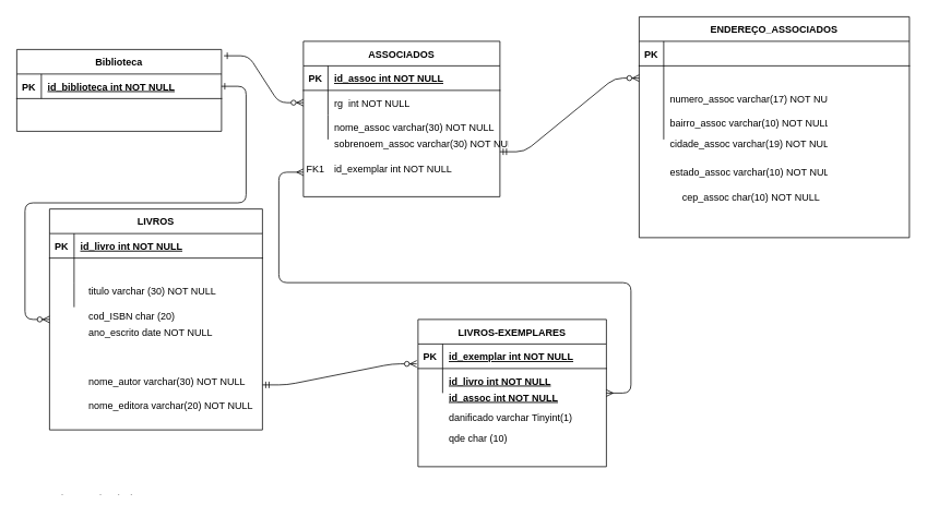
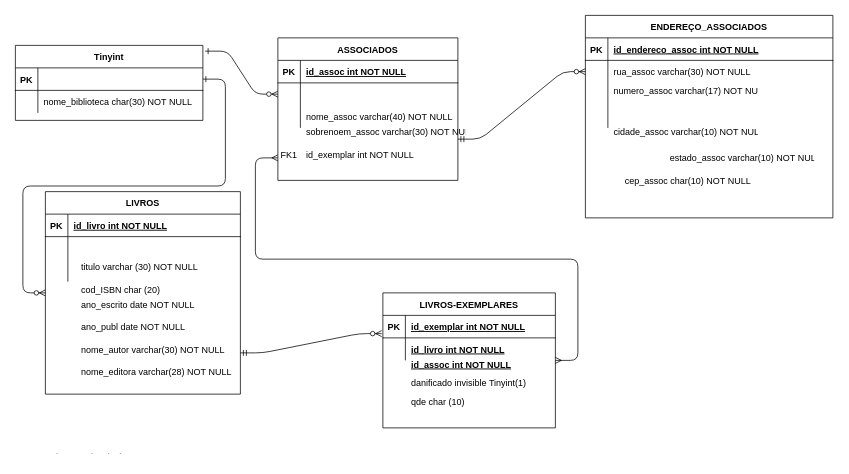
  <mxCell id="0" />
  <mxCell id="1" parent="0" />
  <mxCell id="2" value="" style="edgeStyle=entityRelationEdgeStyle;endArrow=ERzeroToMany;startArrow=ERone;endFill=1;startFill=0;exitX=1.012;exitY=0.077;exitDx=0;exitDy=0;exitPerimeter=0;" parent="1" source="23" target="7" edge="1"><mxGeometry width="100" height="100" relative="1" as="geometry"><mxPoint x="330" y="750" as="sourcePoint" /><mxPoint x="430" y="650" as="targetPoint" /></mxGeometry></mxCell>
  <mxCell id="3" value="ASSOCIADOS" style="shape=table;startSize=30;container=1;collapsible=1;childLayout=tableLayout;fixedRows=1;rowLines=0;fontStyle=1;align=center;resizeLast=1;" parent="1" vertex="1"><mxGeometry x="370" y="50" width="240" height="190" as="geometry" /></mxCell>
  <mxCell id="4" value="" style="shape=partialRectangle;collapsible=0;dropTarget=0;pointerEvents=0;fillColor=none;points=[[0,0.5],[1,0.5]];portConstraint=eastwest;top=0;left=0;right=0;bottom=1;" parent="3" vertex="1"><mxGeometry y="30" width="240" height="30" as="geometry" /></mxCell>
  <mxCell id="5" value="PK" style="shape=partialRectangle;overflow=hidden;connectable=0;fillColor=none;top=0;left=0;bottom=0;right=0;fontStyle=1;" parent="4" vertex="1"><mxGeometry width="30" height="30" as="geometry" /></mxCell>
  <mxCell id="6" value="id_assoc int NOT NULL " style="shape=partialRectangle;overflow=hidden;connectable=0;fillColor=none;top=0;left=0;bottom=0;right=0;align=left;spacingLeft=6;fontStyle=5;" parent="4" vertex="1"><mxGeometry x="30" width="210" height="30" as="geometry" /></mxCell>
  <mxCell id="7" value="" style="shape=partialRectangle;collapsible=0;dropTarget=0;pointerEvents=0;fillColor=none;points=[[0,0.5],[1,0.5]];portConstraint=eastwest;top=0;left=0;right=0;bottom=0;" parent="3" vertex="1"><mxGeometry y="60" width="240" height="30" as="geometry" /></mxCell>
  <mxCell id="8" value="" style="shape=partialRectangle;overflow=hidden;connectable=0;fillColor=none;top=0;left=0;bottom=0;right=0;" parent="7" vertex="1"><mxGeometry width="30" height="30" as="geometry" /></mxCell>
- <mxCell id="9" value="rg  int NOT NULL" style="shape=partialRectangle;overflow=hidden;connectable=0;fillColor=none;top=0;left=0;bottom=0;right=0;align=left;spacingLeft=6;" parent="7" vertex="1"><mxGeometry x="30" width="210" height="30" as="geometry" /></mxCell>
  <mxCell id="10" value="" style="shape=partialRectangle;collapsible=0;dropTarget=0;pointerEvents=0;fillColor=none;points=[[0,0.5],[1,0.5]];portConstraint=eastwest;top=0;left=0;right=0;bottom=0;" parent="3" vertex="1"><mxGeometry y="90" width="240" height="30" as="geometry" /></mxCell>
  <mxCell id="11" value="" style="shape=partialRectangle;overflow=hidden;connectable=0;fillColor=none;top=0;left=0;bottom=0;right=0;" parent="10" vertex="1"><mxGeometry width="30" height="30" as="geometry" /></mxCell>
  <mxCell id="12" value="" style="shape=partialRectangle;overflow=hidden;connectable=0;fillColor=none;top=0;left=0;bottom=0;right=0;align=left;spacingLeft=6;" parent="10" vertex="1"><mxGeometry x="30" width="210" height="30" as="geometry" /></mxCell>
  <mxCell id="13" value="ENDEREÇO_ASSOCIADOS" style="shape=table;startSize=30;container=1;collapsible=1;childLayout=tableLayout;fixedRows=1;rowLines=0;fontStyle=1;align=center;resizeLast=1;" parent="1" vertex="1"><mxGeometry x="780" y="20" width="330" height="270" as="geometry" /></mxCell>
  <mxCell id="14" value="" style="shape=partialRectangle;collapsible=0;dropTarget=0;pointerEvents=0;fillColor=none;points=[[0,0.5],[1,0.5]];portConstraint=eastwest;top=0;left=0;right=0;bottom=1;" parent="13" vertex="1"><mxGeometry y="30" width="330" height="30" as="geometry" /></mxCell>
  <mxCell id="15" value="PK" style="shape=partialRectangle;overflow=hidden;connectable=0;fillColor=none;top=0;left=0;bottom=0;right=0;fontStyle=1;" parent="14" vertex="1"><mxGeometry width="30" height="30" as="geometry" /></mxCell>
+ <mxCell id="16" value="id_endereco_assoc int NOT NULL " style="shape=partialRectangle;overflow=hidden;connectable=0;fillColor=none;top=0;left=0;bottom=0;right=0;align=left;spacingLeft=6;fontStyle=5;" parent="14" vertex="1"><mxGeometry x="30" width="300" height="30" as="geometry" /></mxCell>
  <mxCell id="17" value="" style="shape=partialRectangle;collapsible=0;dropTarget=0;pointerEvents=0;fillColor=none;points=[[0,0.5],[1,0.5]];portConstraint=eastwest;top=0;left=0;right=0;bottom=0;" parent="13" vertex="1"><mxGeometry y="60" width="330" height="30" as="geometry" /></mxCell>
  <mxCell id="18" value="" style="shape=partialRectangle;overflow=hidden;connectable=0;fillColor=none;top=0;left=0;bottom=0;right=0;" parent="17" vertex="1"><mxGeometry width="30" height="30" as="geometry" /></mxCell>
+ <mxCell id="19" value="rua_assoc varchar(30) NOT NULL" style="shape=partialRectangle;overflow=hidden;connectable=0;fillColor=none;top=0;left=0;bottom=0;right=0;align=left;spacingLeft=6;" parent="17" vertex="1"><mxGeometry x="30" width="300" height="30" as="geometry" /></mxCell>
  <mxCell id="20" value="" style="shape=partialRectangle;collapsible=0;dropTarget=0;pointerEvents=0;fillColor=none;points=[[0,0.5],[1,0.5]];portConstraint=eastwest;top=0;left=0;right=0;bottom=0;" parent="13" vertex="1"><mxGeometry y="90" width="330" height="60" as="geometry" /></mxCell>
  <mxCell id="21" value="" style="shape=partialRectangle;overflow=hidden;connectable=0;fillColor=none;top=0;left=0;bottom=0;right=0;" parent="20" vertex="1"><mxGeometry width="30" height="60" as="geometry" /></mxCell>
  <mxCell id="22" value="" style="shape=partialRectangle;overflow=hidden;connectable=0;fillColor=none;top=0;left=0;bottom=0;right=0;align=left;spacingLeft=6;" parent="20" vertex="1"><mxGeometry x="30" width="300" height="60" as="geometry" /></mxCell>
- <mxCell id="23" value="Biblioteca" style="shape=table;startSize=30;container=1;collapsible=1;childLayout=tableLayout;fixedRows=1;rowLines=0;fontStyle=1;align=center;resizeLast=1;" parent="1" vertex="1"><mxGeometry x="20" y="60" width="250" height="100" as="geometry" /></mxCell>
+ <mxCell id="23" value="Tinyint" style="shape=table;startSize=30;container=1;collapsible=1;childLayout=tableLayout;fixedRows=1;rowLines=0;fontStyle=1;align=center;resizeLast=1;" parent="1" vertex="1"><mxGeometry x="20" y="60" width="250" height="100" as="geometry" /></mxCell>
  <mxCell id="24" value="" style="shape=partialRectangle;collapsible=0;dropTarget=0;pointerEvents=0;fillColor=none;points=[[0,0.5],[1,0.5]];portConstraint=eastwest;top=0;left=0;right=0;bottom=1;" parent="23" vertex="1"><mxGeometry y="30" width="250" height="30" as="geometry" /></mxCell>
  <mxCell id="25" value="PK" style="shape=partialRectangle;overflow=hidden;connectable=0;fillColor=none;top=0;left=0;bottom=0;right=0;fontStyle=1;" parent="24" vertex="1"><mxGeometry width="30" height="30" as="geometry" /></mxCell>
- <mxCell id="26" value="id_biblioteca int NOT NULL " style="shape=partialRectangle;overflow=hidden;connectable=0;fillColor=none;top=0;left=0;bottom=0;right=0;align=left;spacingLeft=6;fontStyle=5;" parent="24" vertex="1"><mxGeometry x="30" width="220" height="30" as="geometry" /></mxCell>
  <mxCell id="27" value="" style="shape=partialRectangle;collapsible=0;dropTarget=0;pointerEvents=0;fillColor=none;points=[[0,0.5],[1,0.5]];portConstraint=eastwest;top=0;left=0;right=0;bottom=0;" parent="23" vertex="1"><mxGeometry y="60" width="250" height="30" as="geometry" /></mxCell>
  <mxCell id="28" value="" style="shape=partialRectangle;overflow=hidden;connectable=0;fillColor=none;top=0;left=0;bottom=0;right=0;" parent="27" vertex="1"><mxGeometry width="30" height="30" as="geometry" /></mxCell>
+ <mxCell id="29" value="nome_biblioteca char(30) NOT NULL" style="shape=partialRectangle;overflow=hidden;connectable=0;fillColor=none;top=0;left=0;bottom=0;right=0;align=left;spacingLeft=6;" parent="27" vertex="1"><mxGeometry x="30" width="220" height="30" as="geometry" /></mxCell>
  <mxCell id="30" value="LIVROS" style="shape=table;startSize=30;container=1;collapsible=1;childLayout=tableLayout;fixedRows=1;rowLines=0;fontStyle=1;align=center;resizeLast=1;" parent="1" vertex="1"><mxGeometry x="60" y="255" width="260" height="270" as="geometry" /></mxCell>
  <mxCell id="31" value="" style="shape=partialRectangle;collapsible=0;dropTarget=0;pointerEvents=0;fillColor=none;points=[[0,0.5],[1,0.5]];portConstraint=eastwest;top=0;left=0;right=0;bottom=1;" parent="30" vertex="1"><mxGeometry y="30" width="260" height="30" as="geometry" /></mxCell>
  <mxCell id="32" value="PK" style="shape=partialRectangle;overflow=hidden;connectable=0;fillColor=none;top=0;left=0;bottom=0;right=0;fontStyle=1;" parent="31" vertex="1"><mxGeometry width="30" height="30" as="geometry" /></mxCell>
  <mxCell id="33" value="id_livro int NOT NULL " style="shape=partialRectangle;overflow=hidden;connectable=0;fillColor=none;top=0;left=0;bottom=0;right=0;align=left;spacingLeft=6;fontStyle=5;" parent="31" vertex="1"><mxGeometry x="30" width="230" height="30" as="geometry" /></mxCell>
  <mxCell id="34" value="" style="shape=partialRectangle;collapsible=0;dropTarget=0;pointerEvents=0;fillColor=none;points=[[0,0.5],[1,0.5]];portConstraint=eastwest;top=0;left=0;right=0;bottom=0;" parent="30" vertex="1"><mxGeometry y="60" width="260" height="30" as="geometry" /></mxCell>
  <mxCell id="35" value="" style="shape=partialRectangle;overflow=hidden;connectable=0;fillColor=none;top=0;left=0;bottom=0;right=0;" parent="34" vertex="1"><mxGeometry width="30" height="30" as="geometry" /></mxCell>
  <mxCell id="36" value="" style="shape=partialRectangle;overflow=hidden;connectable=0;fillColor=none;top=0;left=0;bottom=0;right=0;align=left;spacingLeft=6;" parent="34" vertex="1"><mxGeometry x="30" width="230" height="30" as="geometry" /></mxCell>
  <mxCell id="37" value="" style="shape=partialRectangle;collapsible=0;dropTarget=0;pointerEvents=0;fillColor=none;points=[[0,0.5],[1,0.5]];portConstraint=eastwest;top=0;left=0;right=0;bottom=0;" parent="30" vertex="1"><mxGeometry y="90" width="260" height="30" as="geometry" /></mxCell>
  <mxCell id="38" value="" style="shape=partialRectangle;overflow=hidden;connectable=0;fillColor=none;top=0;left=0;bottom=0;right=0;" parent="37" vertex="1"><mxGeometry width="30" height="30" as="geometry" /></mxCell>
  <mxCell id="39" value="" style="shape=partialRectangle;overflow=hidden;connectable=0;fillColor=none;top=0;left=0;bottom=0;right=0;align=left;spacingLeft=6;" parent="37" vertex="1"><mxGeometry x="30" width="230" height="30" as="geometry" /></mxCell>
  <mxCell id="40" value="LIVROS-EXEMPLARES" style="shape=table;startSize=30;container=1;collapsible=1;childLayout=tableLayout;fixedRows=1;rowLines=0;fontStyle=1;align=center;resizeLast=1;" parent="1" vertex="1"><mxGeometry x="510" y="390" width="230" height="180" as="geometry" /></mxCell>
  <mxCell id="41" value="" style="shape=partialRectangle;collapsible=0;dropTarget=0;pointerEvents=0;fillColor=none;points=[[0,0.5],[1,0.5]];portConstraint=eastwest;top=0;left=0;right=0;bottom=1;" parent="40" vertex="1"><mxGeometry y="30" width="230" height="30" as="geometry" /></mxCell>
  <mxCell id="42" value="PK" style="shape=partialRectangle;overflow=hidden;connectable=0;fillColor=none;top=0;left=0;bottom=0;right=0;fontStyle=1;" parent="41" vertex="1"><mxGeometry width="30" height="30" as="geometry" /></mxCell>
  <mxCell id="43" value="id_exemplar int NOT NULL " style="shape=partialRectangle;overflow=hidden;connectable=0;fillColor=none;top=0;left=0;bottom=0;right=0;align=left;spacingLeft=6;fontStyle=5;" parent="41" vertex="1"><mxGeometry x="30" width="200" height="30" as="geometry" /></mxCell>
  <mxCell id="44" value="" style="shape=partialRectangle;collapsible=0;dropTarget=0;pointerEvents=0;fillColor=none;points=[[0,0.5],[1,0.5]];portConstraint=eastwest;top=0;left=0;right=0;bottom=0;" parent="40" vertex="1"><mxGeometry y="60" width="230" height="30" as="geometry" /></mxCell>
  <mxCell id="45" value="" style="shape=partialRectangle;overflow=hidden;connectable=0;fillColor=none;top=0;left=0;bottom=0;right=0;" parent="44" vertex="1"><mxGeometry width="30" height="30" as="geometry" /></mxCell>
  <mxCell id="46" value="" style="shape=partialRectangle;overflow=hidden;connectable=0;fillColor=none;top=0;left=0;bottom=0;right=0;align=left;spacingLeft=6;" parent="44" vertex="1"><mxGeometry x="30" width="200" height="30" as="geometry" /></mxCell>
  <mxCell id="47" value="" style="shape=partialRectangle;collapsible=0;dropTarget=0;pointerEvents=0;fillColor=none;points=[[0,0.5],[1,0.5]];portConstraint=eastwest;top=0;left=0;right=0;bottom=0;" parent="1" vertex="1"><mxGeometry x="70" y="370" width="250" height="30" as="geometry" /></mxCell>
  <mxCell id="48" value="" style="shape=partialRectangle;overflow=hidden;connectable=0;fillColor=none;top=0;left=0;bottom=0;right=0;" parent="47" vertex="1"><mxGeometry width="30" height="30" as="geometry" /></mxCell>
  <mxCell id="49" value="cod_ISBN char (20)" style="shape=partialRectangle;overflow=hidden;connectable=0;fillColor=none;top=0;left=0;bottom=0;right=0;align=left;spacingLeft=6;" parent="47" vertex="1"><mxGeometry x="30" width="220" height="30" as="geometry" /></mxCell>
  <mxCell id="50" value="" style="shape=partialRectangle;collapsible=0;dropTarget=0;pointerEvents=0;fillColor=none;points=[[0,0.5],[1,0.5]];portConstraint=eastwest;top=0;left=0;right=0;bottom=0;" parent="1" vertex="1"><mxGeometry x="70" y="450" width="250" height="30" as="geometry" /></mxCell>
  <mxCell id="51" value="" style="shape=partialRectangle;overflow=hidden;connectable=0;fillColor=none;top=0;left=0;bottom=0;right=0;" parent="50" vertex="1"><mxGeometry width="30" height="30" as="geometry" /></mxCell>
  <mxCell id="52" value="nome_autor varchar(30) NOT NULL" style="shape=partialRectangle;overflow=hidden;connectable=0;fillColor=none;top=0;left=0;bottom=0;right=0;align=left;spacingLeft=6;" parent="50" vertex="1"><mxGeometry x="30" width="220" height="30" as="geometry" /></mxCell>
  <mxCell id="53" value="titulo varchar (30) NOT NULL" style="shape=partialRectangle;overflow=hidden;connectable=0;fillColor=none;top=0;left=0;bottom=0;right=0;align=left;spacingLeft=6;" parent="1" vertex="1"><mxGeometry x="100" y="340" width="220" height="30" as="geometry" /></mxCell>
  <mxCell id="54" value="ano_escrito date NOT NULL" style="shape=partialRectangle;overflow=hidden;connectable=0;fillColor=none;top=0;left=0;bottom=0;right=0;align=left;spacingLeft=6;" parent="1" vertex="1"><mxGeometry x="100" y="390" width="220" height="30" as="geometry" /></mxCell>
+ <mxCell id="55" value="ano_publ date NOT NULL" style="shape=partialRectangle;overflow=hidden;connectable=0;fillColor=none;top=0;left=0;bottom=0;right=0;align=left;spacingLeft=6;" parent="1" vertex="1"><mxGeometry x="100" y="420" width="220" height="30" as="geometry" /></mxCell>
  <mxCell id="56" value="" style="shape=partialRectangle;collapsible=0;dropTarget=0;pointerEvents=0;fillColor=none;points=[[0,0.5],[1,0.5]];portConstraint=eastwest;top=0;left=0;right=0;bottom=0;" parent="1" vertex="1"><mxGeometry x="70" y="480" width="250" height="30" as="geometry" /></mxCell>
  <mxCell id="57" value="" style="shape=partialRectangle;overflow=hidden;connectable=0;fillColor=none;top=0;left=0;bottom=0;right=0;" parent="56" vertex="1"><mxGeometry width="30" height="30" as="geometry" /></mxCell>
- <mxCell id="58" value="nome_editora varchar(20) NOT NULL" style="shape=partialRectangle;overflow=hidden;connectable=0;fillColor=none;top=0;left=0;bottom=0;right=0;align=left;spacingLeft=6;" parent="56" vertex="1"><mxGeometry x="30" width="220" height="30" as="geometry" /></mxCell>
+ <mxCell id="58" value="nome_editora varchar(28) NOT NULL" style="shape=partialRectangle;overflow=hidden;connectable=0;fillColor=none;top=0;left=0;bottom=0;right=0;align=left;spacingLeft=6;" parent="56" vertex="1"><mxGeometry x="30" width="220" height="30" as="geometry" /></mxCell>
  <mxCell id="59" value="" style="shape=partialRectangle;collapsible=0;dropTarget=0;pointerEvents=0;fillColor=none;points=[[0,0.5],[1,0.5]];portConstraint=eastwest;top=0;left=0;right=0;bottom=0;" parent="1" vertex="1"><mxGeometry x="370" y="140" width="250" height="30" as="geometry" /></mxCell>
  <mxCell id="60" value="" style="shape=partialRectangle;overflow=hidden;connectable=0;fillColor=none;top=0;left=0;bottom=0;right=0;" parent="59" vertex="1"><mxGeometry width="30" height="30" as="geometry" /></mxCell>
- <mxCell id="61" value="nome_assoc varchar(30) NOT NULL" style="shape=partialRectangle;overflow=hidden;connectable=0;fillColor=none;top=0;left=0;bottom=0;right=0;align=left;spacingLeft=6;" parent="59" vertex="1"><mxGeometry x="30" width="220" height="30" as="geometry" /></mxCell>
+ <mxCell id="61" value="nome_assoc varchar(40) NOT NULL" style="shape=partialRectangle;overflow=hidden;connectable=0;fillColor=none;top=0;left=0;bottom=0;right=0;align=left;spacingLeft=6;" parent="59" vertex="1"><mxGeometry x="30" width="220" height="30" as="geometry" /></mxCell>
  <mxCell id="62" value="sobrenoem_assoc varchar(30) NOT NULL" style="shape=partialRectangle;overflow=hidden;connectable=0;fillColor=none;top=0;left=0;bottom=0;right=0;align=left;spacingLeft=6;" parent="1" vertex="1"><mxGeometry x="400" y="160" width="220" height="30" as="geometry" /></mxCell>
  <mxCell id="63" value="id_exemplar int NOT NULL" style="shape=partialRectangle;overflow=hidden;connectable=0;fillColor=none;top=0;left=0;bottom=0;right=0;align=left;spacingLeft=6;" parent="1" vertex="1"><mxGeometry x="400" y="190" width="220" height="30" as="geometry" /></mxCell>
  <mxCell id="64" value="FK1" style="shape=partialRectangle;overflow=hidden;connectable=0;fillColor=none;top=0;left=0;bottom=0;right=0;" parent="1" vertex="1"><mxGeometry x="370" y="190" width="30" height="30" as="geometry" /></mxCell>
  <mxCell id="65" value="" style="shape=partialRectangle;collapsible=0;dropTarget=0;pointerEvents=0;fillColor=none;points=[[0,0.5],[1,0.5]];portConstraint=eastwest;top=0;left=0;right=0;bottom=0;" parent="1" vertex="1"><mxGeometry x="20" y="600" width="250" height="10" as="geometry" /></mxCell>
  <mxCell id="66" value="" style="shape=partialRectangle;overflow=hidden;connectable=0;fillColor=none;top=0;left=0;bottom=0;right=0;" parent="65" vertex="1"><mxGeometry width="30" height="10" as="geometry" /></mxCell>
  <mxCell id="67" value="cod_ISBN char (20)" style="shape=partialRectangle;overflow=hidden;connectable=0;fillColor=none;top=0;left=0;bottom=0;right=0;align=left;spacingLeft=6;" parent="65" vertex="1"><mxGeometry x="30" width="220" height="4.286" as="geometry" /></mxCell>
  <mxCell id="68" value="" style="edgeStyle=entityRelationEdgeStyle;fontSize=12;html=1;endArrow=ERmany;startArrow=ERmany;" parent="1" source="40" edge="1"><mxGeometry width="100" height="100" relative="1" as="geometry"><mxPoint x="390" y="300" as="sourcePoint" /><mxPoint x="370" y="210" as="targetPoint" /></mxGeometry></mxCell>
  <mxCell id="69" value="qde char (10)" style="shape=partialRectangle;overflow=hidden;connectable=0;fillColor=none;top=0;left=0;bottom=0;right=0;align=left;spacingLeft=6;" parent="1" vertex="1"><mxGeometry x="540" y="525" width="220" height="20" as="geometry" /></mxCell>
  <mxCell id="70" value="" style="edgeStyle=entityRelationEdgeStyle;fontSize=12;html=1;endArrow=ERzeroToMany;startArrow=ERmandOne;entryX=-0.007;entryY=0.811;entryDx=0;entryDy=0;entryPerimeter=0;" parent="1" target="41" edge="1"><mxGeometry width="100" height="100" relative="1" as="geometry"><mxPoint x="320" y="470" as="sourcePoint" /><mxPoint x="420" y="370" as="targetPoint" /></mxGeometry></mxCell>
  <mxCell id="71" value="" style="edgeStyle=entityRelationEdgeStyle;endArrow=ERzeroToMany;startArrow=ERone;endFill=1;startFill=0;exitX=1;exitY=0.5;exitDx=0;exitDy=0;" parent="1" source="24" edge="1"><mxGeometry width="100" height="100" relative="1" as="geometry"><mxPoint x="265" y="40" as="sourcePoint" /><mxPoint x="60" y="390" as="targetPoint" /></mxGeometry></mxCell>
- <mxCell id="72" value="danificado varchar Tinyint(1)" style="shape=partialRectangle;overflow=hidden;connectable=0;fillColor=none;top=0;left=0;bottom=0;right=0;align=left;spacingLeft=6;" parent="1" vertex="1"><mxGeometry x="540" y="495" width="200" height="30" as="geometry" /></mxCell>
+ <mxCell id="72" value="danificado invisible Tinyint(1)" style="shape=partialRectangle;overflow=hidden;connectable=0;fillColor=none;top=0;left=0;bottom=0;right=0;align=left;spacingLeft=6;" parent="1" vertex="1"><mxGeometry x="540" y="495" width="200" height="30" as="geometry" /></mxCell>
  <mxCell id="73" value="id_livro int NOT NULL " style="shape=partialRectangle;overflow=hidden;connectable=0;fillColor=none;top=0;left=0;bottom=0;right=0;align=left;spacingLeft=6;fontStyle=5;" parent="1" vertex="1"><mxGeometry x="540" y="450" width="230" height="30" as="geometry" /></mxCell>
  <mxCell id="74" value="id_assoc int NOT NULL " style="shape=partialRectangle;overflow=hidden;connectable=0;fillColor=none;top=0;left=0;bottom=0;right=0;align=left;spacingLeft=6;fontStyle=5;" parent="1" vertex="1"><mxGeometry x="540" y="470" width="250" height="30" as="geometry" /></mxCell>
  <mxCell id="75" value="numero_assoc varchar(17) NOT NULL" style="shape=partialRectangle;overflow=hidden;connectable=0;fillColor=none;top=0;left=0;bottom=0;right=0;align=left;spacingLeft=6;" parent="1" vertex="1"><mxGeometry x="810" y="110" width="200" height="20" as="geometry" /></mxCell>
- <mxCell id="76" value="bairro_assoc varchar(10) NOT NULL" style="shape=partialRectangle;overflow=hidden;connectable=0;fillColor=none;top=0;left=0;bottom=0;right=0;align=left;spacingLeft=6;" parent="1" vertex="1"><mxGeometry x="810" y="140" width="200" height="20" as="geometry" /></mxCell>
- <mxCell id="77" value="cidade_assoc varchar(19) NOT NULL" style="shape=partialRectangle;overflow=hidden;connectable=0;fillColor=none;top=0;left=0;bottom=0;right=0;align=left;spacingLeft=6;" parent="1" vertex="1"><mxGeometry x="810" y="165" width="200" height="20" as="geometry" /></mxCell>
- <mxCell id="78" value="estado_assoc varchar(10) NOT NULL" style="shape=partialRectangle;overflow=hidden;connectable=0;fillColor=none;top=0;left=0;bottom=0;right=0;align=left;spacingLeft=6;" parent="1" vertex="1"><mxGeometry x="810" y="200" width="200" height="20" as="geometry" /></mxCell>
+ <mxCell id="77" value="cidade_assoc varchar(10) NOT NULL" style="shape=partialRectangle;overflow=hidden;connectable=0;fillColor=none;top=0;left=0;bottom=0;right=0;align=left;spacingLeft=6;" parent="1" vertex="1"><mxGeometry x="810" y="165" width="200" height="20" as="geometry" /></mxCell>
+ <mxCell id="78" value="estado_assoc varchar(10) NOT NULL" style="shape=partialRectangle;overflow=hidden;connectable=0;fillColor=none;top=0;left=0;bottom=0;right=0;align=left;spacingLeft=6;" parent="1" vertex="1"><mxGeometry x="885" y="200" width="200" height="20" as="geometry" /></mxCell>
  <mxCell id="79" value="cep_assoc char(10) NOT NULL" style="shape=partialRectangle;overflow=hidden;connectable=0;fillColor=none;top=0;left=0;bottom=0;right=0;align=left;spacingLeft=6;" parent="1" vertex="1"><mxGeometry x="825" y="230" width="200" height="20" as="geometry" /></mxCell>
  <mxCell id="80" value="" style="edgeStyle=entityRelationEdgeStyle;fontSize=12;html=1;endArrow=ERzeroToMany;startArrow=ERmandOne;entryX=0;entryY=0.5;entryDx=0;entryDy=0;" edge="1" parent="1" target="17"><mxGeometry width="100" height="100" relative="1" as="geometry"><mxPoint x="610" y="185" as="sourcePoint" /><mxPoint x="790" y="159.33" as="targetPoint" /></mxGeometry></mxCell>
